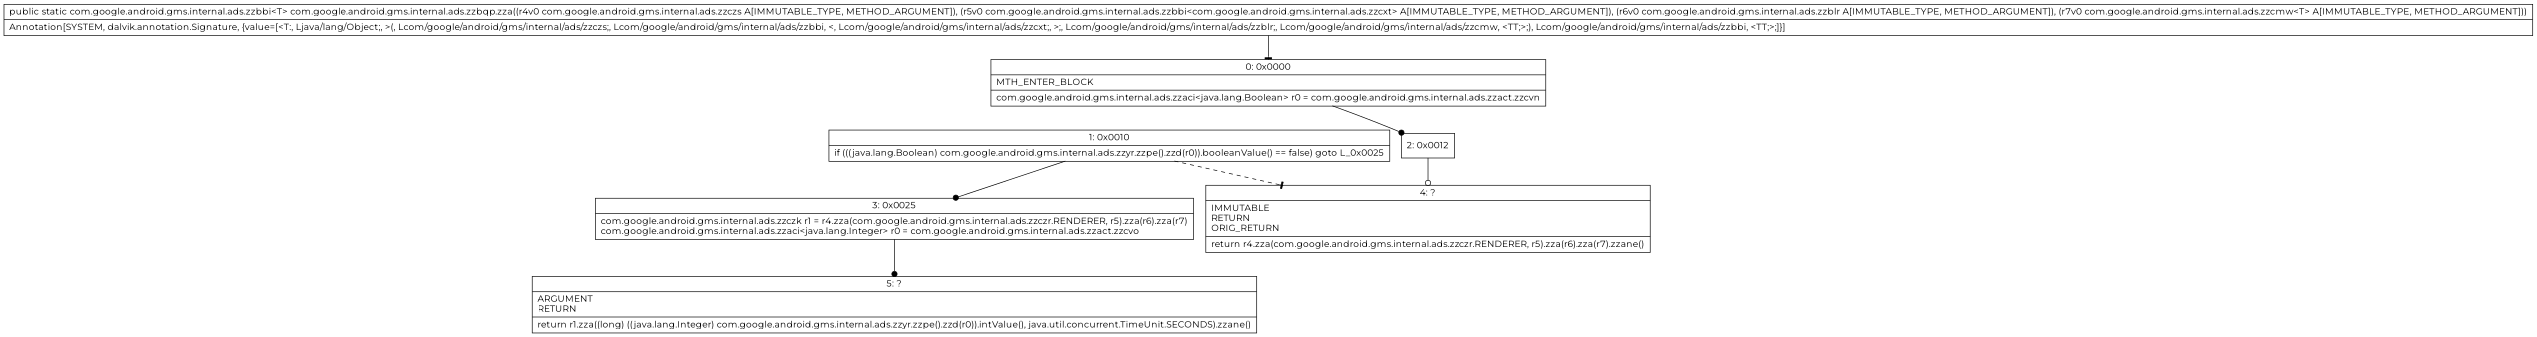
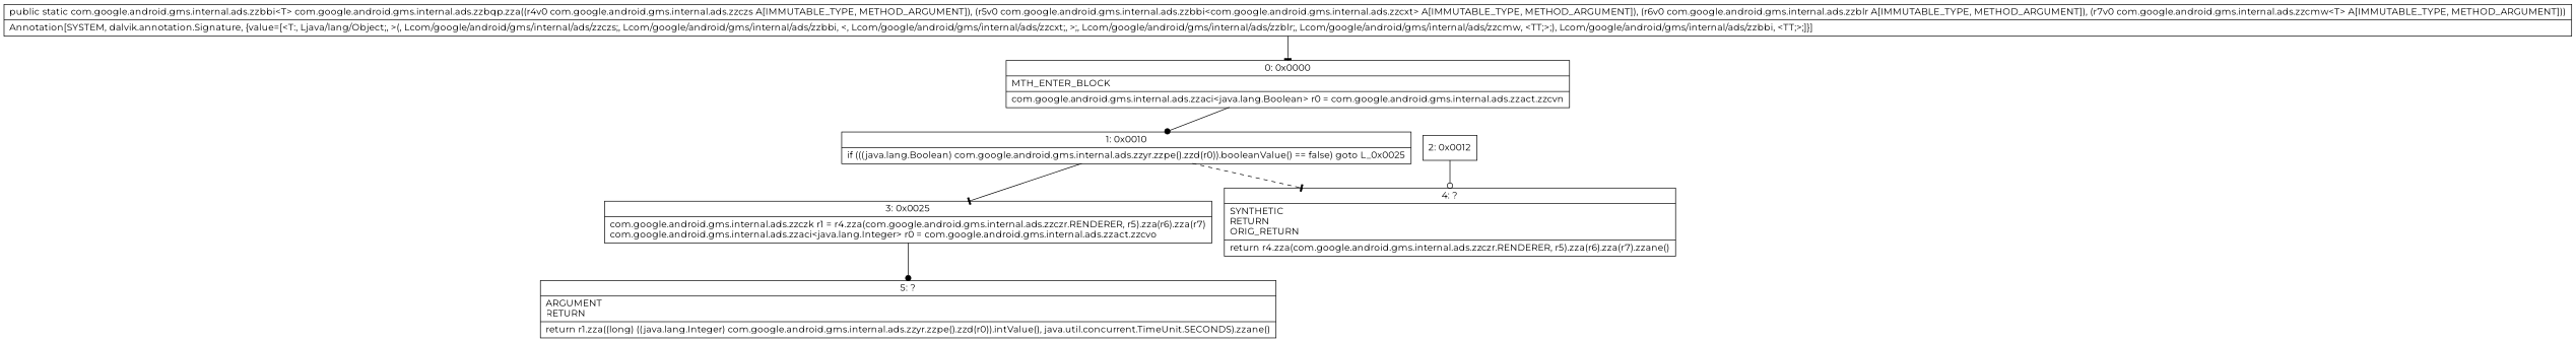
  digraph {
    fontname=Montserrat
    node [fontname=Montserrat shape=record]
    edge [arrowhead=tee fontname=Montserrat]
    n1 [label="{0\:\ 0x0000|MTH_ENTER_BLOCK\l|com.google.android.gms.internal.ads.zzaci\<java.lang.Boolean\> r0 = com.google.android.gms.internal.ads.zzact.zzcvn\l}"]
    n2 [label="{1\:\ 0x0010|if (((java.lang.Boolean) com.google.android.gms.internal.ads.zzyr.zzpe().zzd(r0)).booleanValue() == false) goto L_0x0025\l}"]
    n3 [label="{3\:\ 0x0025|com.google.android.gms.internal.ads.zzczk r1 = r4.zza(com.google.android.gms.internal.ads.zzczr.RENDERER, r5).zza(r6).zza(r7)\lcom.google.android.gms.internal.ads.zzaci\<java.lang.Integer\> r0 = com.google.android.gms.internal.ads.zzact.zzcvo\l}"]
-   n4 [label="{4\:\ ?|IMMUTABLE\lRETURN\lORIG_RETURN\l|return r4.zza(com.google.android.gms.internal.ads.zzczr.RENDERER, r5).zza(r6).zza(r7).zzane()\l}"]
+   n4 [label="{4\:\ ?|SYNTHETIC\lRETURN\lORIG_RETURN\l|return r4.zza(com.google.android.gms.internal.ads.zzczr.RENDERER, r5).zza(r6).zza(r7).zzane()\l}"]
    n5 [label="{2\:\ 0x0012}"]
    n6 [label="{5\:\ ?|ARGUMENT\lRETURN\l|return r1.zza((long) ((java.lang.Integer) com.google.android.gms.internal.ads.zzyr.zzpe().zzd(r0)).intValue(), java.util.concurrent.TimeUnit.SECONDS).zzane()\l}"]
    n7 [label="{public static com.google.android.gms.internal.ads.zzbbi\<T\> com.google.android.gms.internal.ads.zzbqp.zza((r4v0 com.google.android.gms.internal.ads.zzczs A[IMMUTABLE_TYPE, METHOD_ARGUMENT]), (r5v0 com.google.android.gms.internal.ads.zzbbi\<com.google.android.gms.internal.ads.zzcxt\> A[IMMUTABLE_TYPE, METHOD_ARGUMENT]), (r6v0 com.google.android.gms.internal.ads.zzblr A[IMMUTABLE_TYPE, METHOD_ARGUMENT]), (r7v0 com.google.android.gms.internal.ads.zzcmw\<T\> A[IMMUTABLE_TYPE, METHOD_ARGUMENT]))  | Annotation[SYSTEM, dalvik.annotation.Signature, \{value=[\<T:, Ljava\/lang\/Object;, \>(, Lcom\/google\/android\/gms\/internal\/ads\/zzczs;, Lcom\/google\/android\/gms\/internal\/ads\/zzbbi, \<, Lcom\/google\/android\/gms\/internal\/ads\/zzcxt;, \>;, Lcom\/google\/android\/gms\/internal\/ads\/zzblr;, Lcom\/google\/android\/gms\/internal\/ads\/zzcmw, \<TT;\>;), Lcom\/google\/android\/gms\/internal\/ads\/zzbbi, \<TT;\>;]\}]\l}"]
-   n1 -> n5 [arrowhead=dot]
-   n2 -> n3 [arrowhead=dot]
+   n1 -> n2 [arrowhead=dot]
+   n2 -> n3
    n2 -> n4 [style=dashed]
    n3 -> n6 [arrowhead=dot]
    n5 -> n4 [arrowhead=odot]
    n7 -> n1
  }
